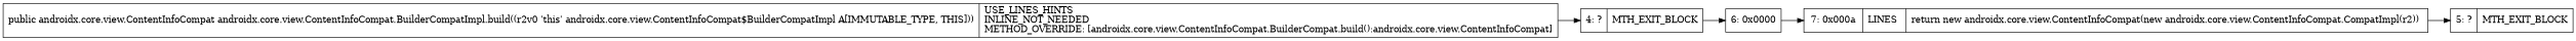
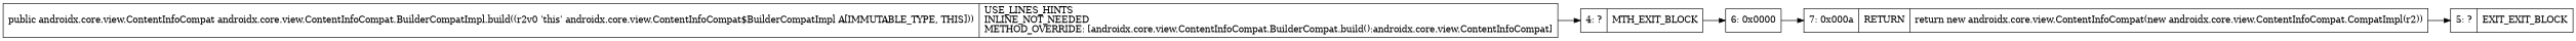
  digraph {
    rankdir=LR
    node [shape=record]
    n1 [label="{4\:\ ?|MTH_EXIT_BLOCK\l}"]
    n2 [label="{6\:\ 0x0000}"]
-   n3 [label="{7\:\ 0x000a|LINES\l|return new androidx.core.view.ContentInfoCompat(new androidx.core.view.ContentInfoCompat.CompatImpl(r2))\l}"]
-   n4 [label="{5\:\ ?|MTH_EXIT_BLOCK\l}"]
+   n3 [label="{7\:\ 0x000a|RETURN\l|return new androidx.core.view.ContentInfoCompat(new androidx.core.view.ContentInfoCompat.CompatImpl(r2))\l}"]
+   n4 [label="{5\:\ ?|EXIT_EXIT_BLOCK\l}"]
    n5 [label="{public androidx.core.view.ContentInfoCompat androidx.core.view.ContentInfoCompat.BuilderCompatImpl.build((r2v0 'this' androidx.core.view.ContentInfoCompat$BuilderCompatImpl A[IMMUTABLE_TYPE, THIS]))  | USE_LINES_HINTS\lINLINE_NOT_NEEDED\lMETHOD_OVERRIDE: [androidx.core.view.ContentInfoCompat.BuilderCompat.build():androidx.core.view.ContentInfoCompat]\l}"]
    n1 -> n2
    n2 -> n3
    n3 -> n4
    n5 -> n1
  }
